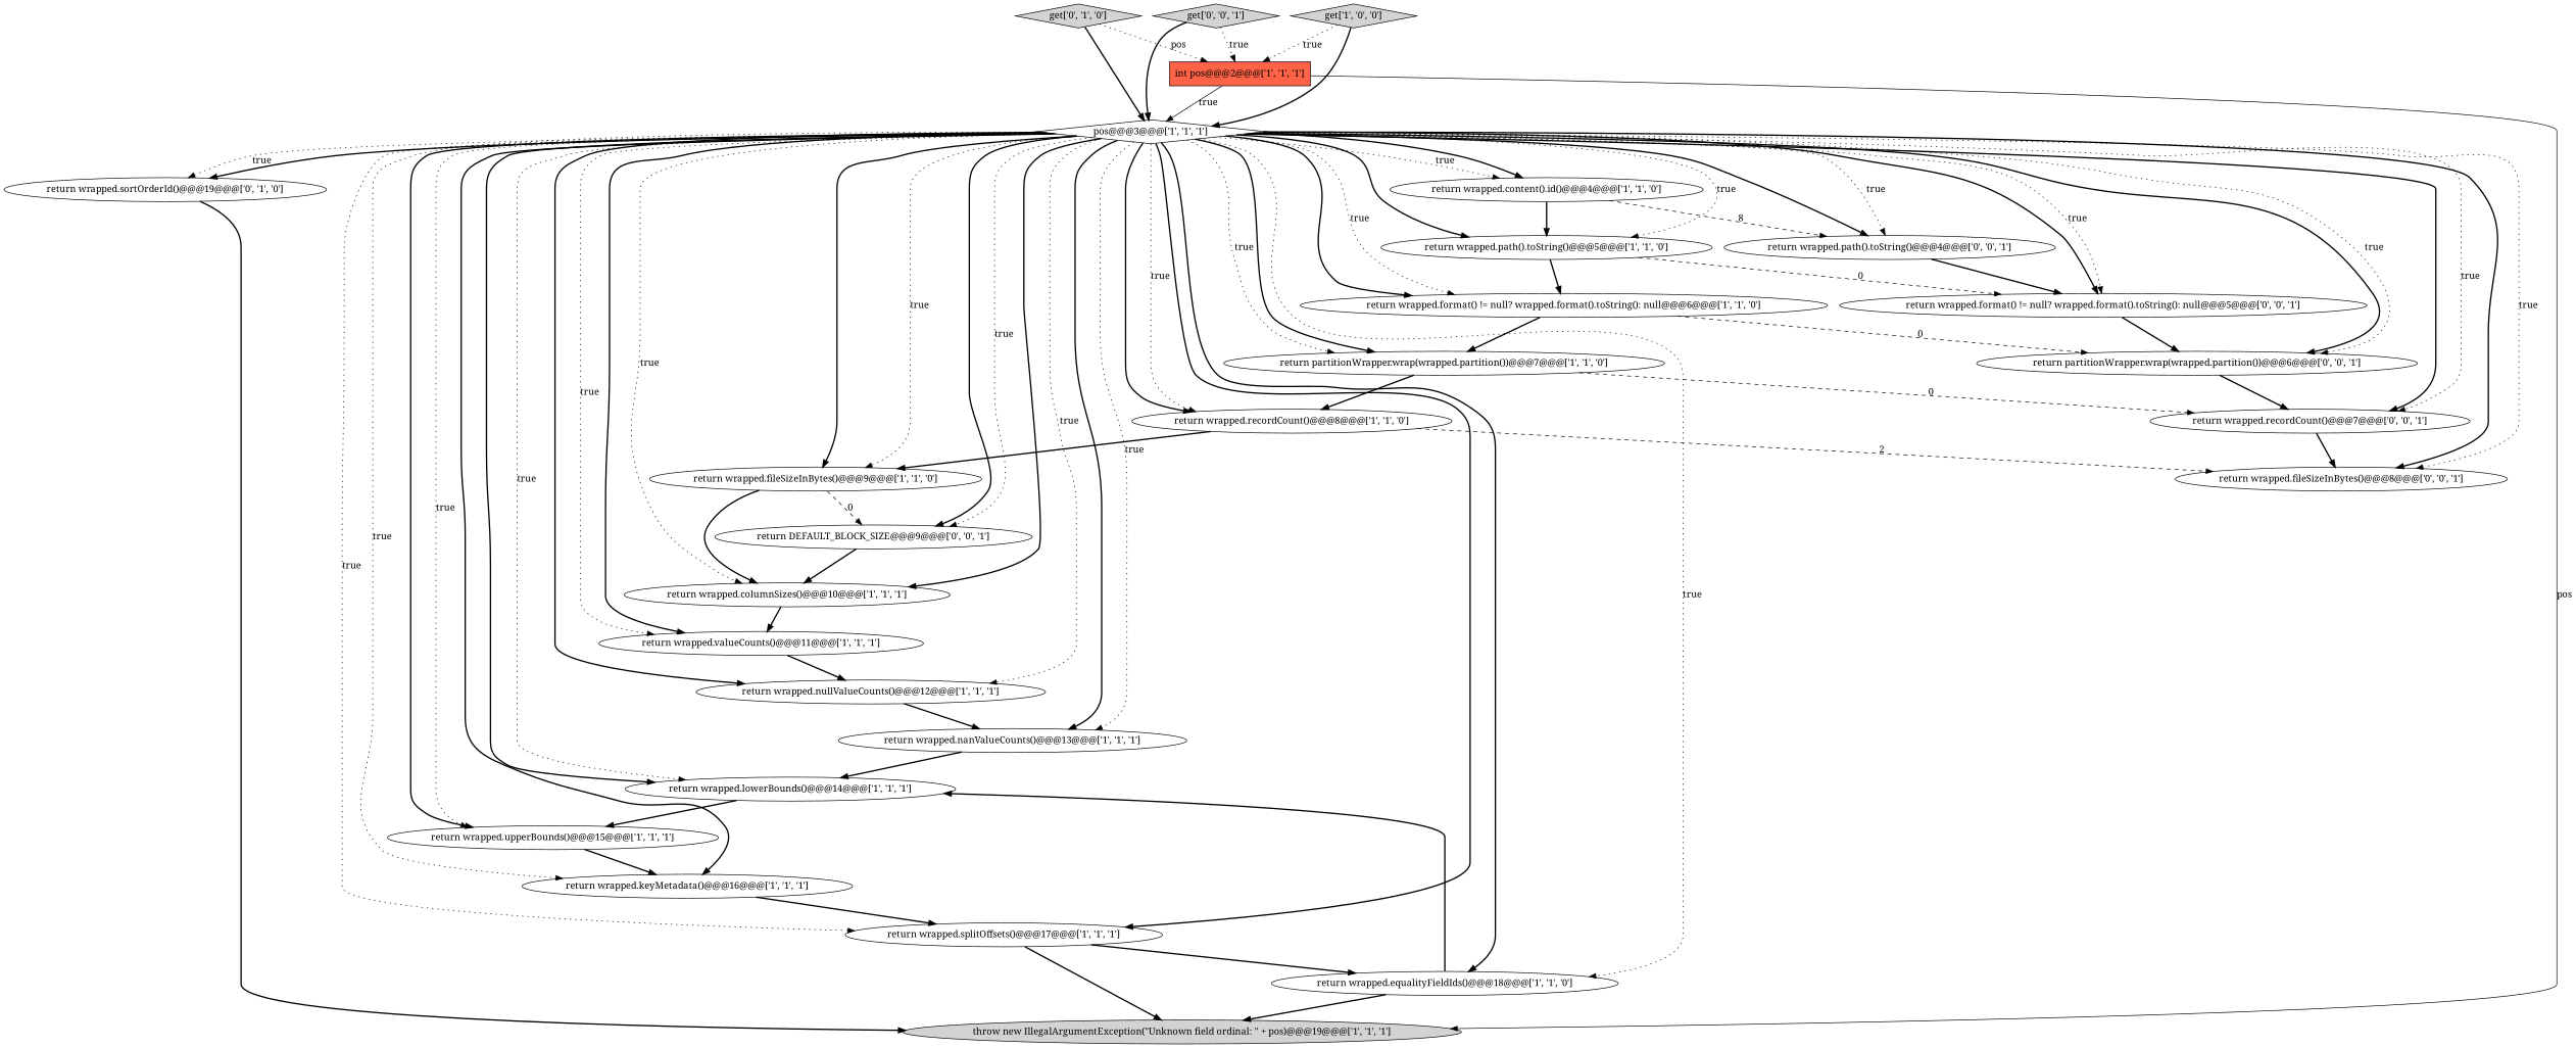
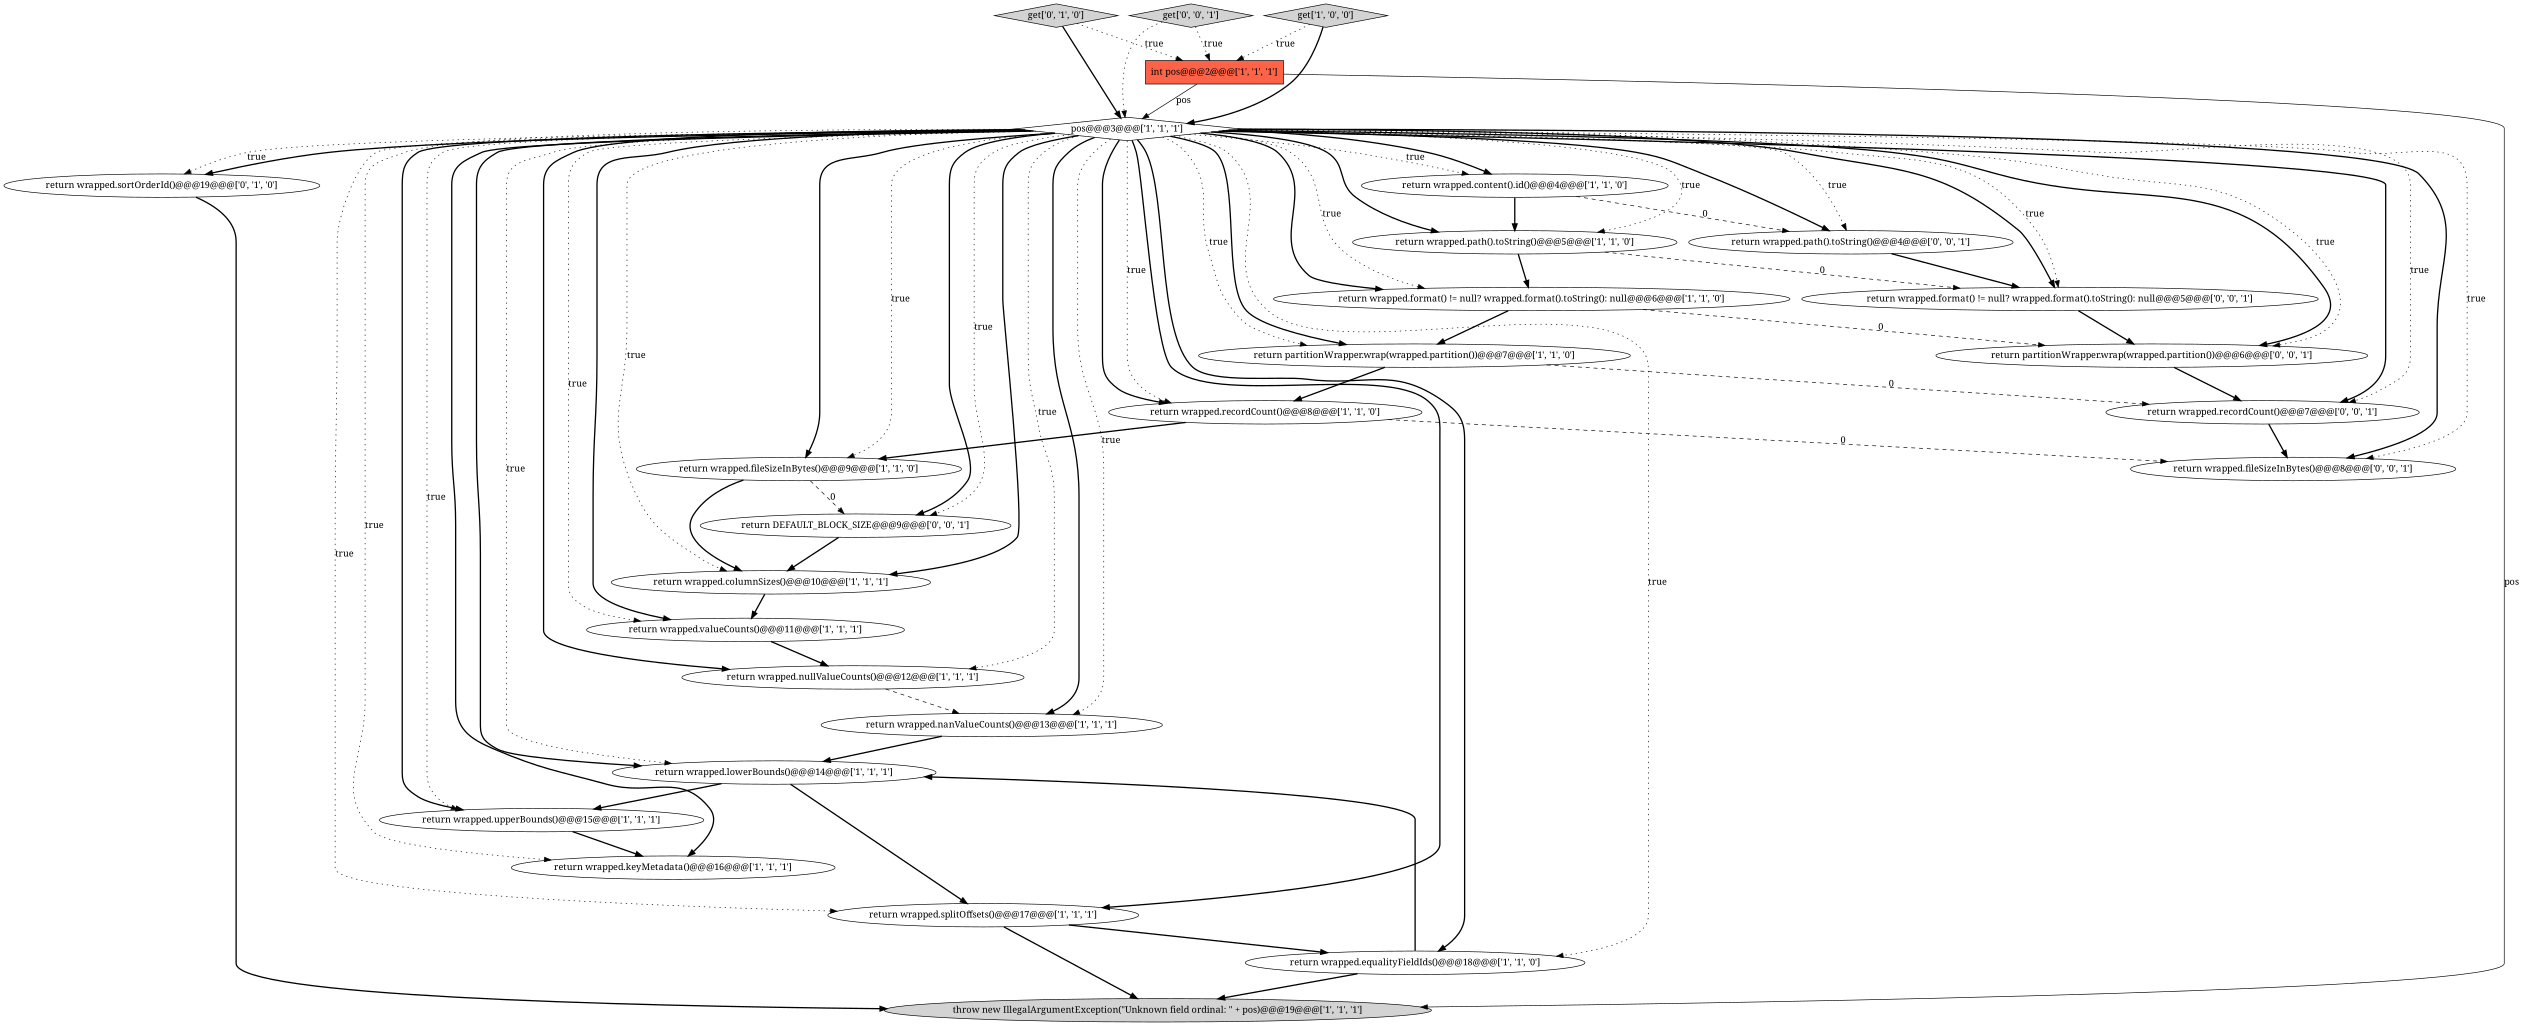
  digraph {
    fontname="Noto Serif"
    node [fillcolor=white fontname="Noto Serif" shape=ellipse style=filled]
    edge [fontname="Noto Serif" style=bold]
    n1 [label="return wrapped.fileSizeInBytes()@@@9@@@['1', '1', '0']"]
    n2 [label="return DEFAULT_BLOCK_SIZE@@@9@@@['0', '0', '1']"]
    n3 [label="return wrapped.columnSizes()@@@10@@@['1', '1', '1']"]
    n4 [label="return wrapped.valueCounts()@@@11@@@['1', '1', '1']"]
    n5 [label="return wrapped.recordCount()@@@8@@@['1', '1', '0']"]
    n6 [label="return wrapped.fileSizeInBytes()@@@8@@@['0', '0', '1']"]
    n7 [label="return wrapped.recordCount()@@@7@@@['0', '0', '1']"]
    n8 [label="return wrapped.path().toString()@@@4@@@['0', '0', '1']"]
    n9 [label="return wrapped.format() != null? wrapped.format().toString(): null@@@5@@@['0', '0', '1']"]
    n10 [label="return partitionWrapper.wrap(wrapped.partition())@@@6@@@['0', '0', '1']"]
    n11 [fillcolor=tomato label="int pos@@@2@@@['1', '1', '1']" shape=box]
    n12 [fillcolor=lightgray label="throw new IllegalArgumentException(\"Unknown field ordinal: \" + pos)@@@19@@@['1', '1', '1']"]
    n13 [label="pos@@@3@@@['1', '1', '1']" shape=diamond]
    n14 [label="return wrapped.sortOrderId()@@@19@@@['0', '1', '0']"]
    n15 [label="return wrapped.keyMetadata()@@@16@@@['1', '1', '1']"]
    n16 [label="return wrapped.splitOffsets()@@@17@@@['1', '1', '1']"]
    n17 [label="return wrapped.nanValueCounts()@@@13@@@['1', '1', '1']"]
    n18 [label="return wrapped.lowerBounds()@@@14@@@['1', '1', '1']"]
    n19 [label="return wrapped.content().id()@@@4@@@['1', '1', '0']"]
    n20 [label="return wrapped.path().toString()@@@5@@@['1', '1', '0']"]
    n21 [label="return wrapped.format() != null? wrapped.format().toString(): null@@@6@@@['1', '1', '0']"]
    n22 [label="return partitionWrapper.wrap(wrapped.partition())@@@7@@@['1', '1', '0']"]
    n23 [label="return wrapped.upperBounds()@@@15@@@['1', '1', '1']"]
    n24 [label="return wrapped.nullValueCounts()@@@12@@@['1', '1', '1']"]
    n25 [label="return wrapped.equalityFieldIds()@@@18@@@['1', '1', '0']"]
    n26 [fillcolor=lightgray label="get['0', '0', '1']" shape=diamond]
    n27 [fillcolor=lightgray label="get['0', '1', '0']" shape=diamond]
    n28 [fillcolor=lightgray label="get['1', '0', '0']" shape=diamond]
    n1 -> n2 [label=0 style=dashed]
    n1 -> n3
    n2 -> n3
    n3 -> n4
    n4 -> n24
    n5 -> n1
-   n5 -> n6 [label=2 style=dashed]
+   n5 -> n6 [label=0 style=dashed]
    n7 -> n6
    n8 -> n9
    n9 -> n10
    n10 -> n7
    n11 -> n12 [label=pos style=solid]
-   n11 -> n13 [label=true style=solid]
+   n11 -> n13 [label=pos style=solid]
    n13 -> n1
    n13 -> n1 [label=true style=dotted]
    n13 -> n2
    n13 -> n2 [label=true style=dotted]
    n13 -> n3
    n13 -> n3 [label=true style=dotted]
    n13 -> n4 [label=true style=dotted]
    n13 -> n4
    n13 -> n5
    n13 -> n5 [label=true style=dotted]
    n13 -> n6
    n13 -> n6 [label=true style=dotted]
    n13 -> n7
    n13 -> n7 [label=true style=dotted]
    n13 -> n8 [label=true style=dotted]
    n13 -> n8
    n13 -> n9
    n13 -> n9 [label=true style=dotted]
    n13 -> n10
    n13 -> n10 [label=true style=dotted]
    n13 -> n14
    n13 -> n14 [label=true style=dotted]
    n13 -> n15
    n13 -> n15 [label=true style=dotted]
    n13 -> n16
    n13 -> n16 [label=true style=dotted]
    n13 -> n17
    n13 -> n17 [label=true style=dotted]
    n13 -> n18
    n13 -> n18 [label=true style=dotted]
    n13 -> n19 [label=true style=dotted]
    n13 -> n19
    n13 -> n20
    n13 -> n20 [label=true style=dotted]
    n13 -> n21
    n13 -> n21 [label=true style=dotted]
    n13 -> n22
    n13 -> n22 [label=true style=dotted]
    n13 -> n23
    n13 -> n23 [label=true style=dotted]
    n13 -> n24 [label=true style=dotted]
    n13 -> n24
    n13 -> n25 [label=true style=dotted]
    n13 -> n25
    n14 -> n12
-   n15 -> n16
+   n18 -> n16
    n16 -> n12
    n16 -> n25
    n17 -> n18
    n18 -> n23
-   n19 -> n8 [label=8 style=dashed]
+   n19 -> n8 [label=0 style=dashed]
    n19 -> n20
    n20 -> n9 [label=0 style=dashed]
    n20 -> n21
    n21 -> n10 [label=0 style=dashed]
    n21 -> n22
    n22 -> n5
    n22 -> n7 [label=0 style=dashed]
    n23 -> n15
-   n24 -> n17
+   n24 -> n17 [style=dashed]
    n25 -> n12
    n25 -> n18
    n26 -> n11 [label=true style=dotted]
-   n26 -> n13
-   n27 -> n11 [label=pos style=dotted]
+   n26 -> n13 [style=dotted]
+   n27 -> n11 [label=true style=dotted]
    n27 -> n13
    n28 -> n11 [label=true style=dotted]
    n28 -> n13
  }
